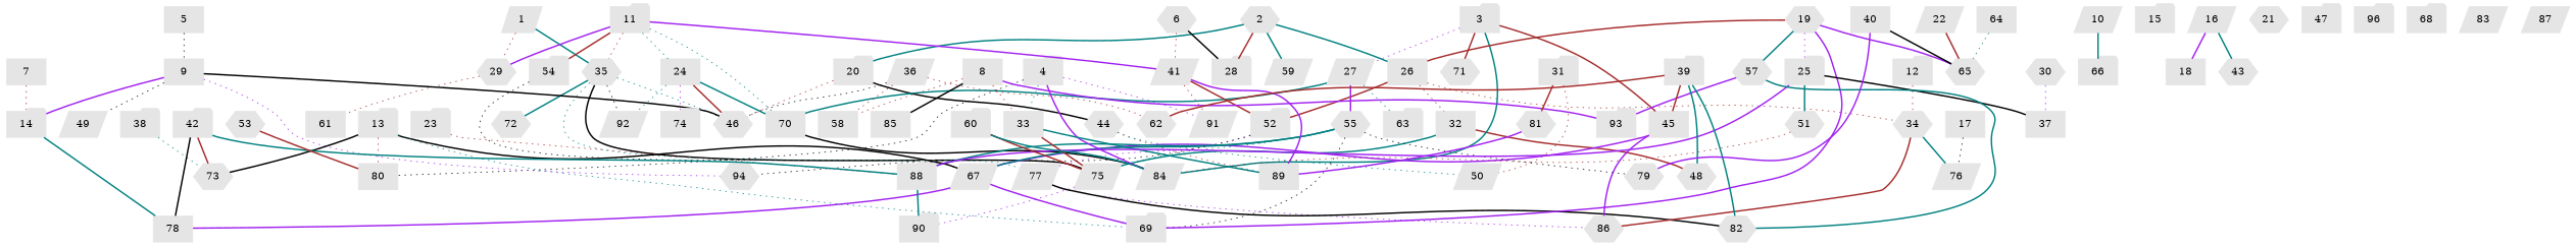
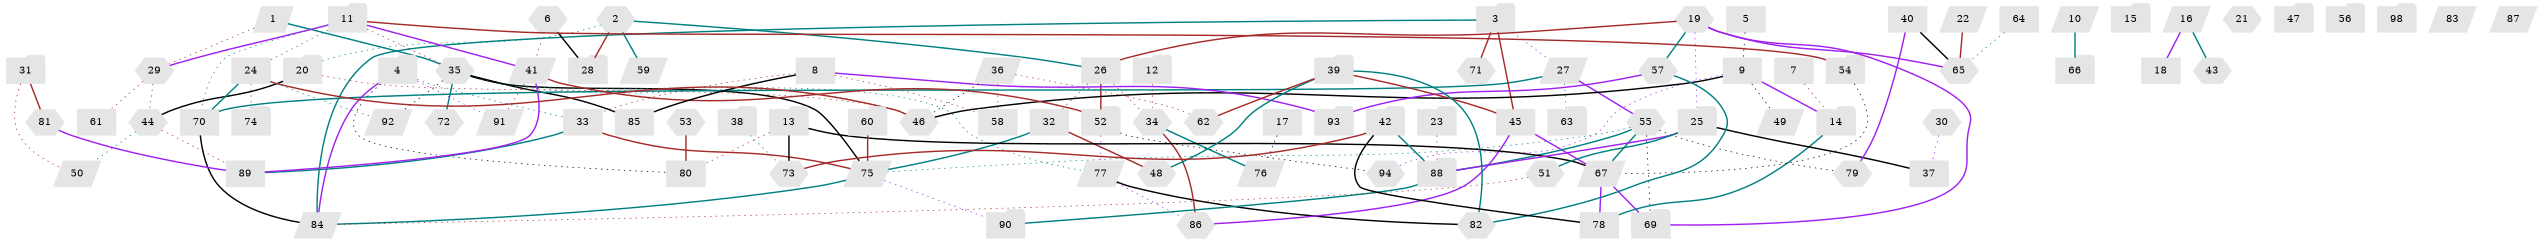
  graph {
    node [color=gray90 shape=folder style=filled]
    edge [color=brown style=bold]
    1 [shape=parallelogram]
    29 [shape=hexagon]
    35 [shape=hexagon]
    44 [shape=hexagon]
    61 [shape=box]
    85 [shape=box]
    46 [shape=hexagon]
    92 [shape=parallelogram]
    75 [shape=parallelogram]
    72 [shape=hexagon]
    77 [shape=parallelogram]
    2 [shape=hexagon]
    20
    26 [shape=box]
    28
    59 [shape=parallelogram]
    34 [shape=hexagon]
    32 [shape=box]
    52
    27 [shape=parallelogram]
    3
    45 [shape=box]
    71 [shape=hexagon]
    84 [shape=parallelogram]
    70 [shape=box]
    55 [shape=hexagon]
    63
    67 [shape=parallelogram]
    86 [shape=hexagon]
    4
    33 [shape=box]
    80 [shape=box]
    91 [shape=parallelogram]
    89 [shape=box]
    5 [shape=box]
    9 [shape=box]
    14
    49 [shape=parallelogram]
    94 [shape=hexagon]
    6 [shape=hexagon]
    41 [shape=parallelogram]
    7 [shape=box]
    78 [shape=box]
    8 [shape=box]
    58 [shape=box]
    93
    10 [shape=parallelogram]
    66
    11
    24 [shape=box]
    54
    74
    12
    76 [shape=parallelogram]
    13
    69
    73 [shape=hexagon]
    15
    16 [shape=parallelogram]
    18 [shape=box]
    43 [shape=hexagon]
    17 [shape=box]
    19 [shape=hexagon]
    25
    57 [shape=hexagon]
    65 [shape=hexagon]
    88
    37 [shape=box]
    51 [shape=hexagon]
    82 [shape=hexagon]
    50 [shape=parallelogram]
    21 [shape=hexagon]
    22 [shape=parallelogram]
    23
    90
    48 [shape=hexagon]
    79 [shape=hexagon]
    30 [shape=hexagon]
    31
    81 [shape=hexagon]
    36 [shape=parallelogram]
    62 [shape=hexagon]
    38
    39
    40 [shape=box]
    42
    47
    53 [shape=hexagon]
-   56 [label=96]
+   56
    60
    64 [shape=box]
-   68
+   68 [label=98]
    83 [shape=parallelogram]
    87 [shape=parallelogram]
    1 -- 29 [style=dotted]
    1 -- 35 [color=teal]
+   29 -- 44 [style=dotted]
    29 -- 61 [style=dotted]
+   35 -- 85 [color=black]
    35 -- 46 [color=teal style=dotted]
    35 -- 92 [color=black style=dotted]
    35 -- 75 [color=black]
    35 -- 72 [color=teal]
    35 -- 77 [color=teal style=dotted]
    44 -- 89 [style=dotted]
    44 -- 50 [color=teal style=dotted]
    75 -- 90 [color=purple style=dotted]
    77 -- 86 [color=purple style=dotted]
    77 -- 82 [color=black]
-   2 -- 20 [color=teal]
+   2 -- 20 [color=teal style=dotted]
    2 -- 26 [color=teal]
    2 -- 28
    2 -- 59 [color=teal]
    20 -- 44 [color=black]
    20 -- 46 [style=dotted]
    26 -- 34 [style=dotted]
    26 -- 32 [style=dotted]
    26 -- 52
    34 -- 86
    34 -- 76 [color=teal]
    32 -- 75 [color=teal]
    32 -- 48
    52 -- 77 [color=purple style=dotted]
    52 -- 94 [color=black style=dotted]
    27 -- 70 [color=teal]
    27 -- 55 [color=purple]
    27 -- 63 [color=teal style=dotted]
    3 -- 27 [color=purple style=dotted]
    3 -- 45
    3 -- 71
    3 -- 84 [color=teal]
    45 -- 67 [color=purple]
    45 -- 86 [color=purple]
    70 -- 84 [color=black]
    55 -- 75 [color=teal style=dotted]
    55 -- 67 [color=teal]
    55 -- 69 [color=black style=dotted]
    55 -- 88 [color=teal]
    55 -- 79 [color=black style=dotted]
    67 -- 78 [color=purple]
    67 -- 69 [color=purple]
    4 -- 84 [color=purple]
    4 -- 33 [color=teal style=dotted]
    4 -- 80 [color=black style=dotted]
    4 -- 91 [color=purple style=dotted]
    33 -- 75
    33 -- 89 [color=teal]
    5 -- 9 [color=black style=dotted]
    9 -- 46 [color=black]
    9 -- 14 [color=purple]
    9 -- 49 [color=black style=dotted]
    9 -- 94 [color=purple style=dotted]
    14 -- 78 [color=teal]
    6 -- 28 [color=black]
    6 -- 41 [style=dotted]
    41 -- 52
    41 -- 91 [style=dotted]
    41 -- 89 [color=purple]
    7 -- 14 [style=dotted]
    8 -- 85 [color=black]
    8 -- 33 [style=dotted]
    8 -- 58 [style=dotted]
    8 -- 93 [color=purple]
    10 -- 66 [color=teal]
    11 -- 29 [color=purple]
    11 -- 35 [style=dotted]
    11 -- 70 [color=teal style=dotted]
    11 -- 41 [color=purple]
    11 -- 24 [color=teal style=dotted]
    11 -- 54
    24 -- 46
    24 -- 92 [color=teal style=dotted]
    24 -- 70 [color=teal]
    24 -- 74 [color=purple style=dotted]
    54 -- 67 [color=black style=dotted]
    12 -- 34 [style=dotted]
    13 -- 67 [color=black]
    13 -- 80 [style=dotted]
-   13 -- 69 [color=teal style=dotted]
    13 -- 73 [color=black]
    16 -- 18 [color=purple]
    16 -- 43 [color=teal]
    17 -- 76 [color=black style=dotted]
    19 -- 26
    19 -- 69 [color=purple]
    19 -- 25 [color=purple style=dotted]
    19 -- 57 [color=teal]
    19 -- 65 [color=purple]
    25 -- 88 [color=purple]
    25 -- 37 [color=black]
    25 -- 51 [color=teal]
    57 -- 93 [color=purple]
    57 -- 82 [color=teal]
    88 -- 90 [color=teal]
    51 -- 84 [style=dotted]
    22 -- 65
    23 -- 88 [style=dotted]
    30 -- 37 [color=purple style=dotted]
    31 -- 50 [style=dotted]
    31 -- 81
    81 -- 89 [color=purple]
    36 -- 46 [color=black style=dotted]
    36 -- 58 [style=dotted]
    36 -- 62 [style=dotted]
    38 -- 73 [color=teal style=dotted]
    39 -- 45
    39 -- 82 [color=teal]
    39 -- 48 [color=teal]
    39 -- 62
    40 -- 65 [color=black]
    40 -- 79 [color=purple]
    42 -- 78 [color=black]
    42 -- 73
    42 -- 88 [color=teal]
    53 -- 80
    60 -- 75
-   60 -- 84 [color=teal]
+   75 -- 84 [color=teal]
    64 -- 65 [color=teal style=dotted]
  }
